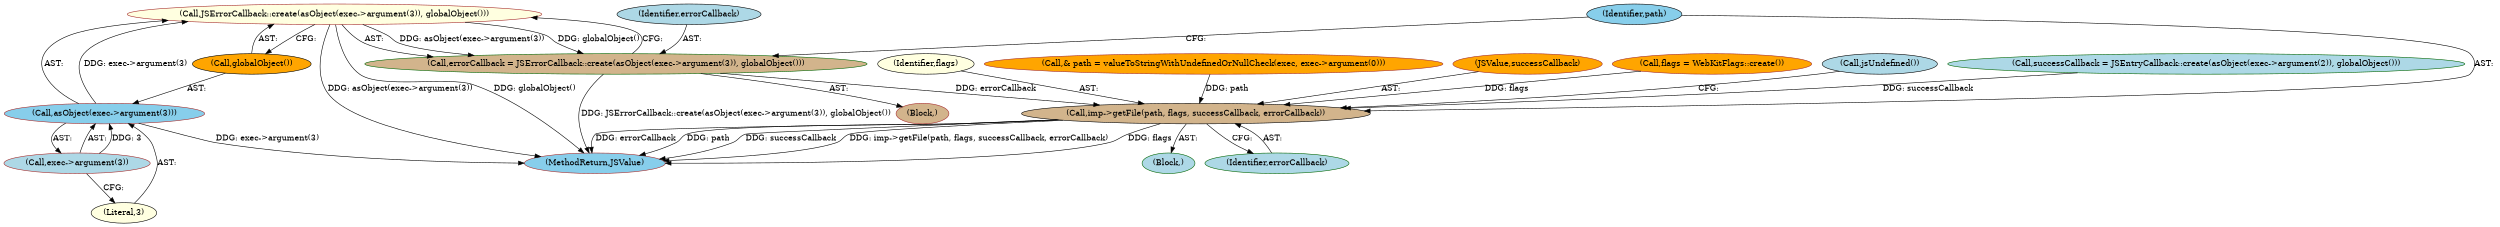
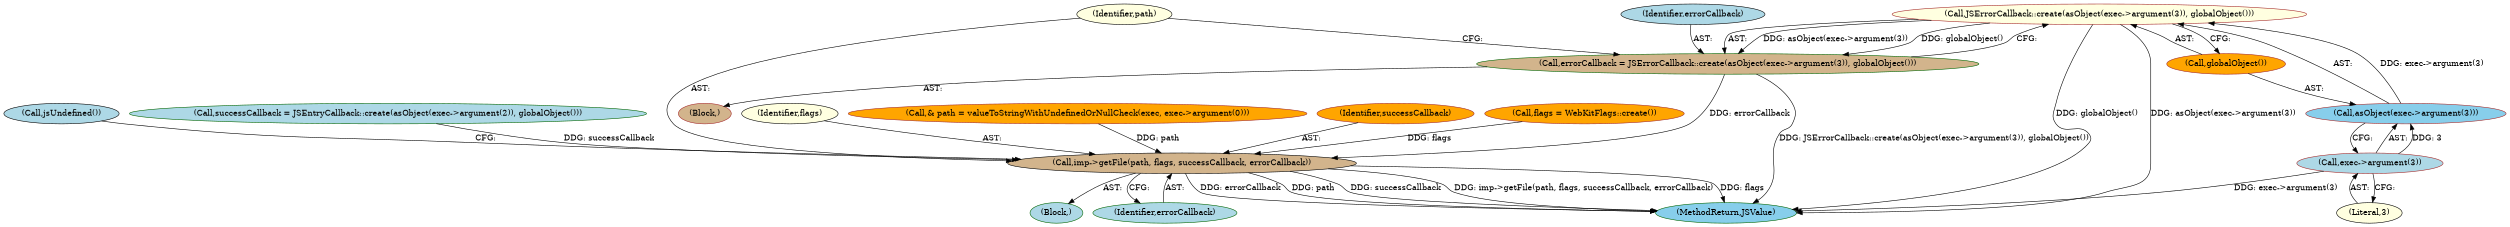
  digraph {
    node [color=brown fillcolor=lightblue style=filled]
    n1 [fillcolor=lightyellow label="(Call,JSErrorCallback::create(asObject(exec->argument(3)), globalObject()))"]
    n2 [color=darkgreen fillcolor=tan label="(Call,errorCallback = JSErrorCallback::create(asObject(exec->argument(3)), globalObject()))"]
-   n3 [color=black fillcolor=orange label="(Call,globalObject())"]
-   n4 [fillcolor=skyblue label="(MethodReturn,JSValue)"]
+   n3 [fillcolor=orange label="(Call,globalObject())"]
+   n4 [color=darkgreen fillcolor=skyblue label="(MethodReturn,JSValue)"]
    n5 [color=black fillcolor=tan label="(Call,imp->getFile(path, flags, successCallback, errorCallback))"]
    n6 [fillcolor=tan label="(Block,)"]
    n7 [fillcolor=skyblue label="(Call,asObject(exec->argument(3)))"]
    n8 [label="(Call,exec->argument(3))"]
    n9 [color=black fillcolor=lightyellow label="(Literal,3)"]
    n10 [color=darkgreen label="(Block,)"]
    n11 [color=darkgreen label="(Identifier,errorCallback)"]
    n12 [fillcolor=orange label="(Call,& path = valueToStringWithUndefinedOrNullCheck(exec, exec->argument(0)))"]
-   n13 [fillcolor=orange label="(JSValue,successCallback)"]
+   n13 [fillcolor=orange label="(Identifier,successCallback)"]
    n14 [fillcolor=orange label="(Call,flags = WebKitFlags::create())"]
    n15 [color=black label="(Call,jsUndefined())"]
    n16 [color=darkgreen label="(Call,successCallback = JSEntryCallback::create(asObject(exec->argument(2)), globalObject()))"]
    n17 [color=black label="(Identifier,errorCallback)"]
-   n18 [color=black fillcolor=skyblue label="(Identifier,path)"]
+   n18 [color=black fillcolor=lightyellow label="(Identifier,path)"]
    n19 [color=black fillcolor=lightyellow label="(Identifier,flags)"]
    n1 -> n2 [label="AST: "]
    n1 -> n2 [label="DDG: asObject(exec->argument(3))"]
    n1 -> n2 [label="DDG: globalObject()"]
    n1 -> n3 [label="CFG: "]
    n1 -> n4 [label="DDG: asObject(exec->argument(3))"]
    n1 -> n4 [label="DDG: globalObject()"]
    n2 -> n1 [label="CFG: "]
    n2 -> n4 [label="DDG: JSErrorCallback::create(asObject(exec->argument(3)), globalObject())"]
    n2 -> n5 [label="DDG: errorCallback"]
    n2 -> n6 [label="AST: "]
    n3 -> n1 [label="AST: "]
    n3 -> n7 [label="AST: "]
    n5 -> n4 [label="DDG: successCallback"]
    n5 -> n4 [label="DDG: imp->getFile(path, flags, successCallback, errorCallback)"]
    n5 -> n4 [label="DDG: flags"]
    n5 -> n4 [label="DDG: errorCallback"]
    n5 -> n4 [label="DDG: path"]
    n5 -> n10 [label="AST: "]
    n5 -> n11 [label="CFG: "]
    n7 -> n1 [label="AST: "]
    n7 -> n1 [label="DDG: exec->argument(3)"]
-   n7 -> n4 [label="DDG: exec->argument(3)"]
-   n7 -> n8 [label="AST: "]
+   n8 -> n4 [label="DDG: exec->argument(3)"]
+   n7 -> n8 [label="CFG: "]
    n8 -> n7 [label="AST: "]
    n8 -> n7 [label="DDG: 3"]
    n8 -> n9 [label="CFG: "]
-   n9 -> n7 [label="AST: "]
+   n9 -> n8 [label="AST: "]
    n11 -> n5 [label="AST: "]
    n12 -> n5 [label="DDG: path"]
    n13 -> n5 [label="AST: "]
    n14 -> n5 [label="DDG: flags"]
    n15 -> n5 [label="CFG: "]
    n16 -> n5 [label="DDG: successCallback"]
    n17 -> n2 [label="AST: "]
    n18 -> n2 [label="CFG: "]
    n18 -> n5 [label="AST: "]
    n19 -> n5 [label="AST: "]
  }
